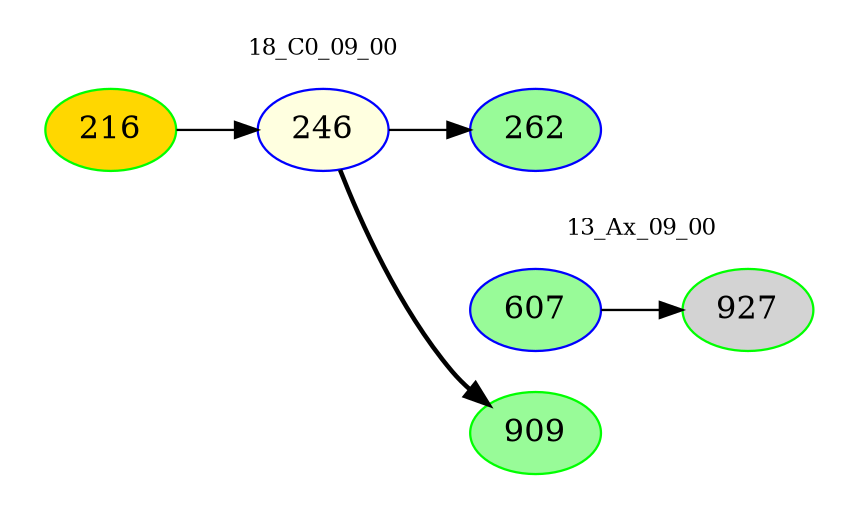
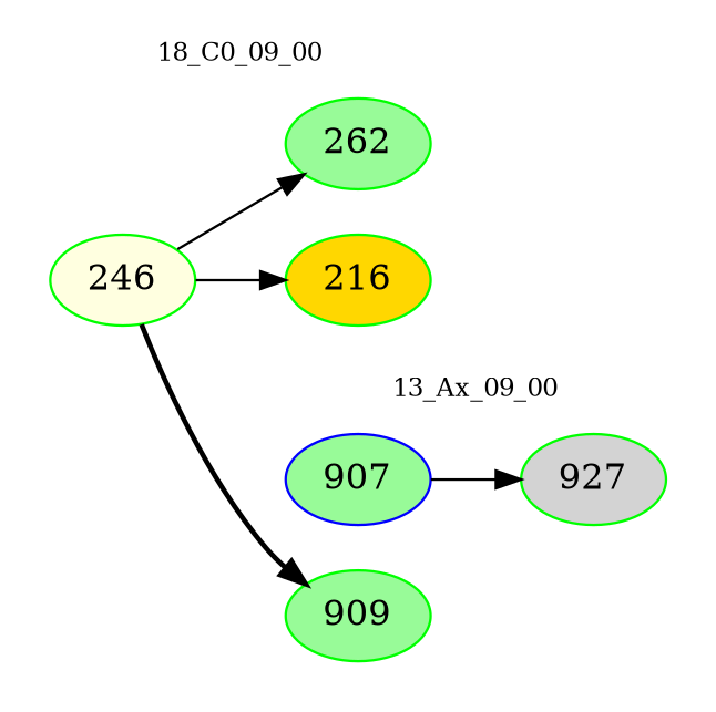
  digraph {
    rankdir=LR
    node [color=green fillcolor=palegreen style=filled]
    edge [color=black style=solid]
-   n1 [color=blue label=607]
+   n1 [color=blue label=907]
    n2 [label=909]
    n3 [fillcolor=lightgrey label=927]
-   n4 [color=blue fillcolor=lightyellow label=246]
+   n4 [fillcolor=lightyellow label=246]
    n5 [fillcolor=gold label=216]
-   n6 [color=blue label=262]
+   n6 [label=262]
    subgraph cluster_1 {
      color=white
      fontsize=10
      label="13_Ax_09_00"
      n1
      n2
      n3
    }
    subgraph cluster_2 {
      color=white
      fontsize=10
      label="18_C0_09_00"
      n4
      n5
      n6
    }
    n1 -> n3
    n4 -> n2 [style=bold]
-   n5 -> n4
+   n4 -> n5
    n4 -> n6
  }
